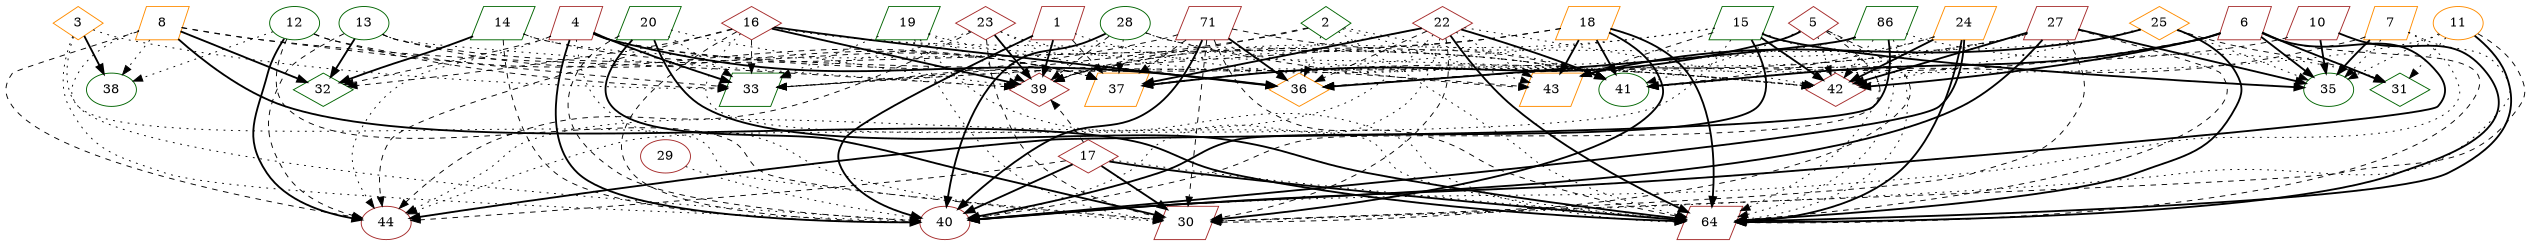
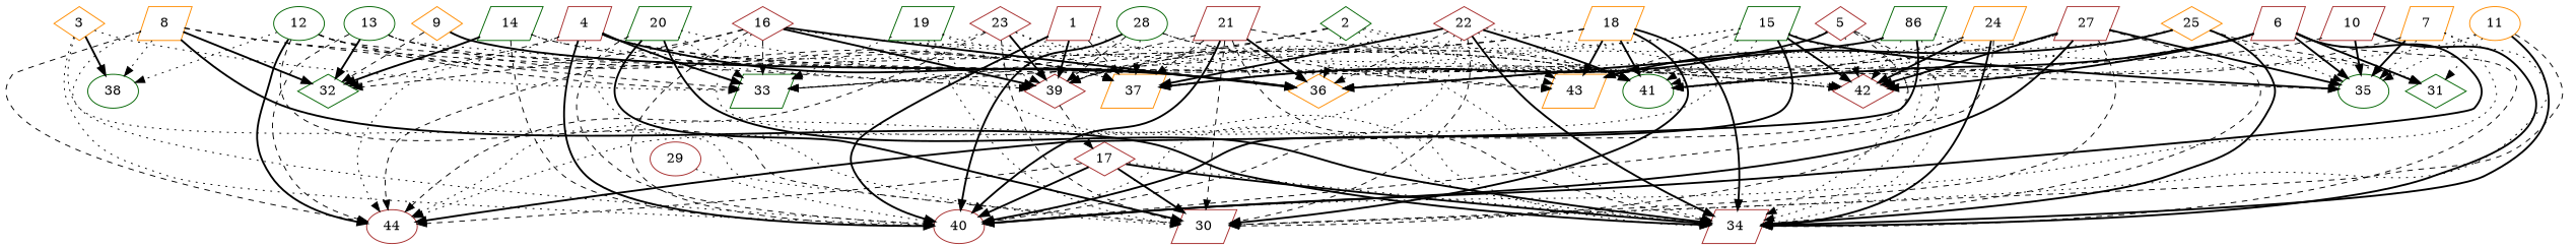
  digraph {
    node [alpha=0.19 color=brown shape=parallelogram]
    edge [style=dotted]
    1 [expect_size=26872832]
    37 [alpha=0.15 color=darkorange expect_size=21733376]
    39 [alpha=0.04 expect_size=17272832 shape=diamond]
    40 [alpha=0.17 expect_size=24455168 shape=ellipse]
    42 [alpha=0.10 expect_size=51987456 shape=diamond]
    2 [alpha=0.03 color=darkgreen expect_size=26657792 shape=diamond]
    33 [alpha=0.05 color=darkgreen expect_size=11697152]
-   34 [alpha=0.06 expect_size=26883072 label=64]
+   34 [alpha=0.06 expect_size=26883072]
    36 [color=darkorange expect_size=5419008 shape=diamond]
    41 [alpha=0.09 color=darkgreen expect_size=36725760 shape=ellipse]
    43 [alpha=0.04 color=darkorange expect_size=17473536]
    3 [alpha=0.01 color=darkorange expect_size=9121792 shape=diamond]
    30 [alpha=0.05 expect_size=46880768]
    38 [alpha=0.13 color=darkgreen expect_size=9178112 shape=ellipse]
    4 [alpha=0.17 expect_size=31772672]
    32 [alpha=0.05 color=darkgreen expect_size=15477760 shape=diamond]
    44 [alpha=0.18 expect_size=29219840 shape=ellipse]
    5 [alpha=0.14 expect_size=5664768 shape=diamond]
    6 [alpha=0.10 expect_size=10595328]
    31 [alpha=0.06 color=darkgreen expect_size=34343936 shape=diamond]
    35 [alpha=0.07 color=darkgreen expect_size=40377344 shape=ellipse]
    7 [color=darkorange expect_size=19473408]
    8 [alpha=0.10 color=darkorange expect_size=7575552]
+   9 [alpha=0.09 color=darkorange expect_size=30865408 shape=diamond]
    10 [alpha=0.18 expect_size=11243520]
    11 [alpha=0.09 color=darkorange expect_size=50330624 shape=ellipse]
    12 [alpha=0.04 color=darkgreen expect_size=46848000 shape=ellipse]
    13 [alpha=0.08 color=darkgreen expect_size=6906880 shape=ellipse]
    14 [alpha=0.13 color=darkgreen expect_size=9667584]
    15 [alpha=0.17 color=darkgreen expect_size=49277952]
    16 [alpha=0.17 expect_size=35142656 shape=diamond]
    17 [alpha=0.04 expect_size=12366848 shape=diamond]
    18 [color=darkorange expect_size=10747904]
    19 [alpha=0.07 color=darkgreen expect_size=35218432]
    20 [alpha=0.15 color=darkgreen expect_size=8981504]
-   21 [alpha=0.12 expect_size=52114432 label=71]
+   21 [alpha=0.12 expect_size=52114432]
    22 [alpha=0.18 expect_size=25161728 shape=diamond]
    23 [alpha=0.06 expect_size=35714048 shape=diamond]
    24 [alpha=0.06 color=darkorange expect_size=7321600]
    25 [alpha=0.05 color=darkorange expect_size=38393856 shape=diamond]
    n41 [alpha=0.07 color=darkgreen expect_size=32439296 label=86]
    27 [alpha=0.15 expect_size=24187904]
    28 [alpha=0.03 color=darkgreen expect_size=34603008 shape=ellipse]
    29 [alpha=0.03 expect_size=31457280 shape=ellipse]
    1 -> 37 [style=dashed]
    1 -> 39 [style=bold]
    1 -> 40 [style=bold]
    1 -> 42
    2 -> 39 [style=dashed]
    2 -> 33 [style=dashed]
    2 -> 34
    2 -> 36
    2 -> 41
    2 -> 43
    3 -> 40
    3 -> 33
    3 -> 30
    3 -> 38 [style=bold]
    4 -> 40 [style=bold]
    4 -> 42 [style=dashed]
    4 -> 33 [style=bold]
    4 -> 36 [style=bold]
    4 -> 43 [style=dashed]
    4 -> 30
    4 -> 32 [style=dashed]
    4 -> 44
    5 -> 37 [style=bold]
    5 -> 40 [style=dashed]
    5 -> 42
    5 -> 34
    5 -> 41
    5 -> 30 [style=dashed]
    6 -> 40 [style=bold]
    6 -> 42 [style=bold]
    6 -> 34 [style=dashed]
    6 -> 36 [style=dashed]
    6 -> 41 [style=bold]
    6 -> 31 [style=bold]
    6 -> 35 [style=bold]
    7 -> 40
    7 -> 41 [style=dashed]
    7 -> 30
    7 -> 35 [style=bold]
    7 -> 35
    8 -> 39 [style=dashed]
    8 -> 40
    8 -> 33 [style=dashed]
    8 -> 34 [style=bold]
    8 -> 38
    8 -> 32 [style=bold]
    8 -> 44 [style=dashed]
+   9 -> 36 [style=bold]
+   9 -> 32 [style=dashed]
    10 -> 34 [style=bold]
    10 -> 36 [style=dashed]
    10 -> 35 [style=bold]
    11 -> 37
    11 -> 34 [style=bold]
    11 -> 30 [style=dashed]
    11 -> 31
    11 -> 35
    12 -> 37 [style=dashed]
    12 -> 33 [style=dashed]
    12 -> 30 [style=dashed]
    12 -> 38
    12 -> 44 [style=bold]
+   12 -> 35 [style=dashed]
    13 -> 37 [style=dashed]
    13 -> 39
    13 -> 41 [style=dashed]
    13 -> 32 [style=bold]
    13 -> 44 [style=dashed]
    14 -> 37 [style=dashed]
    14 -> 40 [style=dashed]
    14 -> 41
    14 -> 32 [style=bold]
    15 -> 37
    15 -> 39
    15 -> 40 [style=bold]
    15 -> 42 [style=bold]
    15 -> 34
+   15 -> 41
    15 -> 43 [style=dashed]
    15 -> 44
    15 -> 35 [style=bold]
    16 -> 39 [style=bold]
    16 -> 40 [style=dashed]
    16 -> 42
    16 -> 33 [style=dashed]
    16 -> 34
    16 -> 36 [style=bold]
    16 -> 41
    16 -> 32 [style=dashed]
    16 -> 44 [style=dashed]
-   17 -> 39 [style=dashed]
+   39 -> 17 [style=dashed]
    17 -> 40 [style=bold]
    17 -> 34 [style=bold]
    17 -> 34
    17 -> 30 [style=bold]
    17 -> 44 [style=dashed]
    18 -> 39 [style=dashed]
    18 -> 33 [style=dashed]
    18 -> 34 [style=bold]
    18 -> 41 [style=bold]
    18 -> 43 [style=bold]
    18 -> 30 [style=bold]
    19 -> 39
    19 -> 33
    19 -> 34
    19 -> 36
    19 -> 30
    20 -> 39
    20 -> 40 [style=dashed]
    20 -> 33
    20 -> 34 [style=bold]
    20 -> 30 [style=bold]
    21 -> 37 [style=dashed]
    21 -> 40 [style=bold]
    21 -> 33 [style=dashed]
    21 -> 34 [style=dashed]
    21 -> 36 [style=bold]
    21 -> 41 [style=dashed]
    21 -> 30 [style=dashed]
    22 -> 37 [style=bold]
    22 -> 39
    22 -> 40
    22 -> 42
    22 -> 34 [style=bold]
    22 -> 36 [style=dashed]
    22 -> 41 [style=bold]
    22 -> 43
    22 -> 30 [style=dashed]
    22 -> 44
    23 -> 37
    23 -> 39 [style=bold]
    23 -> 42
    23 -> 33
    23 -> 30 [style=dashed]
    23 -> 44 [style=dashed]
-   24 -> 40 [style=bold]
+   24 -> 40 [style=dashed]
    24 -> 42 [style=bold]
    24 -> 34 [style=bold]
    24 -> 41 [style=dashed]
    24 -> 43
    25 -> 39
    25 -> 42
    25 -> 34 [style=bold]
    25 -> 43 [style=bold]
    25 -> 31 [style=dashed]
    25 -> 35
    n41 -> 42
    n41 -> 33
    n41 -> 34
    n41 -> 36 [style=bold]
    n41 -> 44 [style=bold]
    n41 -> 31
    27 -> 37 [style=dashed]
    27 -> 40 [style=bold]
    27 -> 42 [style=bold]
    27 -> 34 [style=dashed]
    27 -> 36
    27 -> 41
    27 -> 30 [style=dashed]
    27 -> 35 [style=bold]
    28 -> 37
    28 -> 39 [style=dashed]
    28 -> 40 [style=bold]
    28 -> 42
    28 -> 43 [style=dashed]
    29 -> 40
  }
